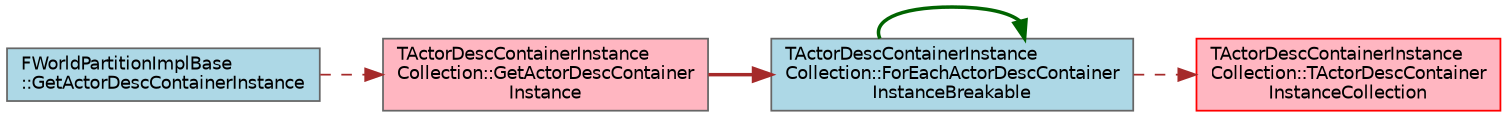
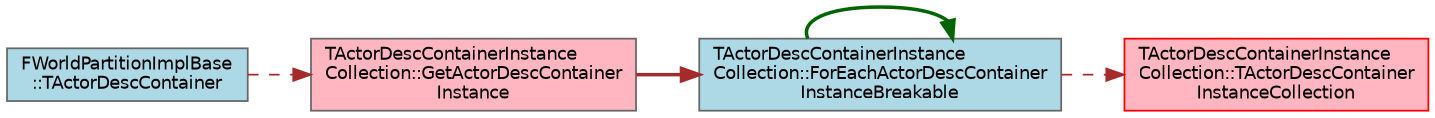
  digraph {
    rankdir=LR
    node [color=gray40 fillcolor=lightblue fontname=Helvetica fontsize=10 shape=box style=filled]
    edge [color=brown fontname=Helvetica fontsize=10 labelfontname=Helvetica labelfontsize=10 style=dashed]
-   n1 [fontcolor=black height=0.2 label="FWorldPartitionImplBase\l::GetActorDescContainerInstance" width=0.4]
+   n1 [fontcolor=black height=0.2 label="FWorldPartitionImplBase\l::TActorDescContainer" width=0.4]
    n2 [fillcolor=lightpink height=0.2 label="TActorDescContainerInstance\lCollection::GetActorDescContainer\lInstance" width=0.4]
    n3 [height=0.2 label="TActorDescContainerInstance\lCollection::ForEachActorDescContainer\lInstanceBreakable" width=0.4]
    n4 [color=red fillcolor=lightpink height=0.2 label="TActorDescContainerInstance\lCollection::TActorDescContainer\lInstanceCollection" width=0.4]
    n1 -> n2
    n2 -> n3 [style=bold]
    n3 -> n3 [color=darkgreen style=bold]
    n3 -> n4
  }
